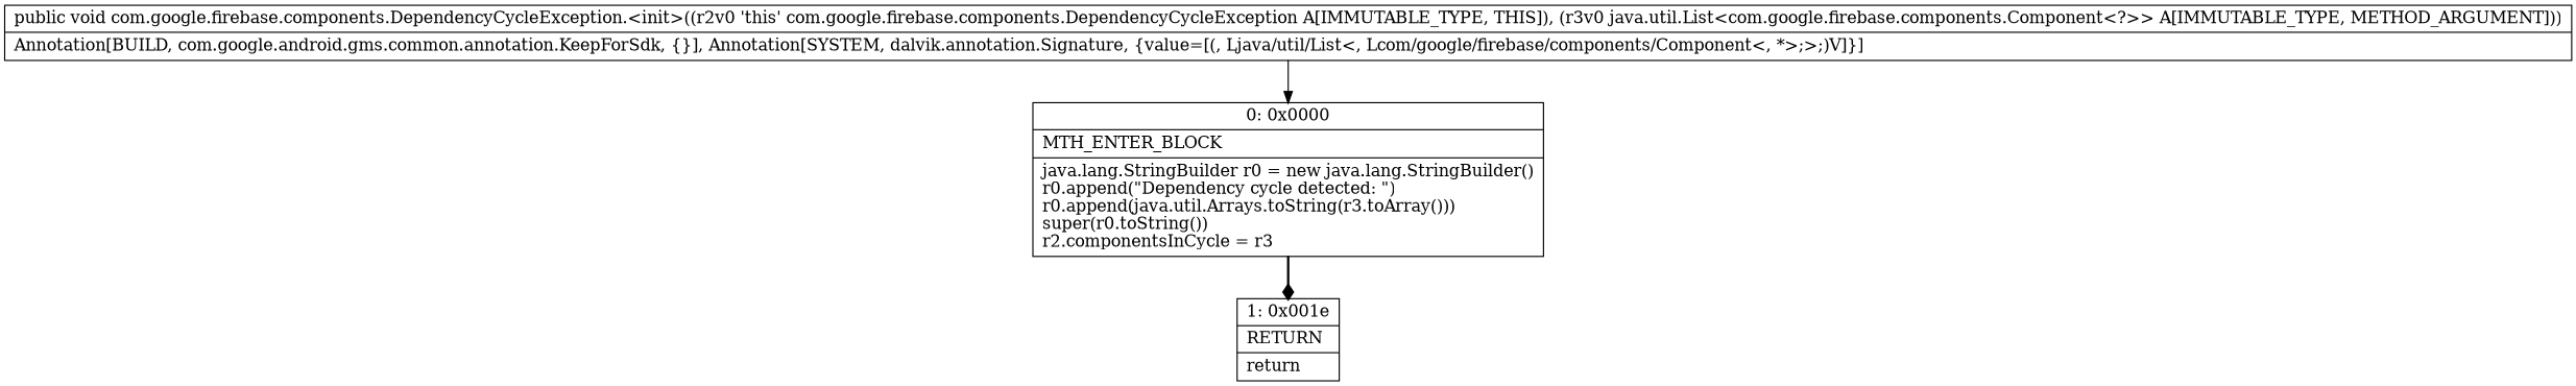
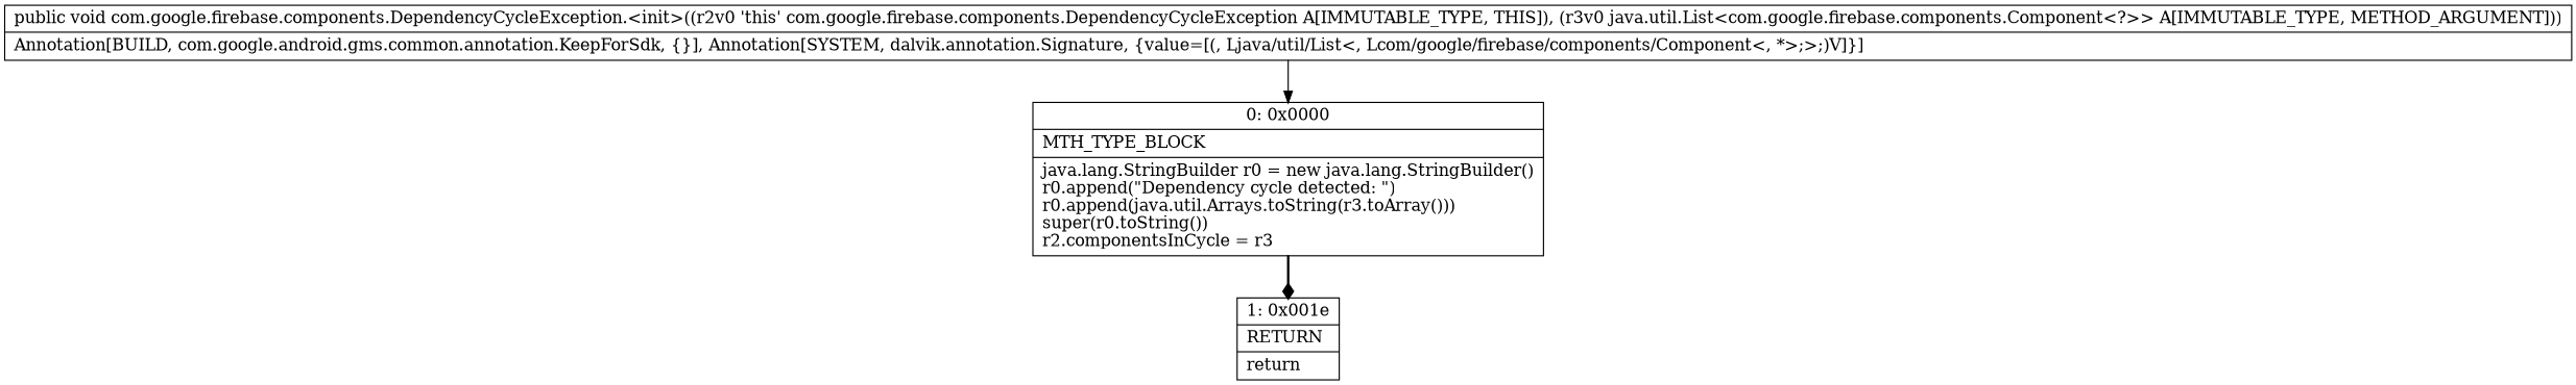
  digraph {
    node [shape=record]
-   n1 [label="{0\:\ 0x0000|MTH_ENTER_BLOCK\l|java.lang.StringBuilder r0 = new java.lang.StringBuilder()\lr0.append(\"Dependency cycle detected: \")\lr0.append(java.util.Arrays.toString(r3.toArray()))\lsuper(r0.toString())\lr2.componentsInCycle = r3\l}"]
+   n1 [label="{0\:\ 0x0000|MTH_TYPE_BLOCK\l|java.lang.StringBuilder r0 = new java.lang.StringBuilder()\lr0.append(\"Dependency cycle detected: \")\lr0.append(java.util.Arrays.toString(r3.toArray()))\lsuper(r0.toString())\lr2.componentsInCycle = r3\l}"]
    n2 [label="{1\:\ 0x001e|RETURN\l|return\l}"]
    n3 [label="{public void com.google.firebase.components.DependencyCycleException.\<init\>((r2v0 'this' com.google.firebase.components.DependencyCycleException A[IMMUTABLE_TYPE, THIS]), (r3v0 java.util.List\<com.google.firebase.components.Component\<?\>\> A[IMMUTABLE_TYPE, METHOD_ARGUMENT]))  | Annotation[BUILD, com.google.android.gms.common.annotation.KeepForSdk, \{\}], Annotation[SYSTEM, dalvik.annotation.Signature, \{value=[(, Ljava\/util\/List\<, Lcom\/google\/firebase\/components\/Component\<, *\>;\>;)V]\}]\l}"]
    n1 -> n2 [style=bold arrowhead=diamond]
    n3 -> n1 [style=solid arrowhead=normal]
  }
